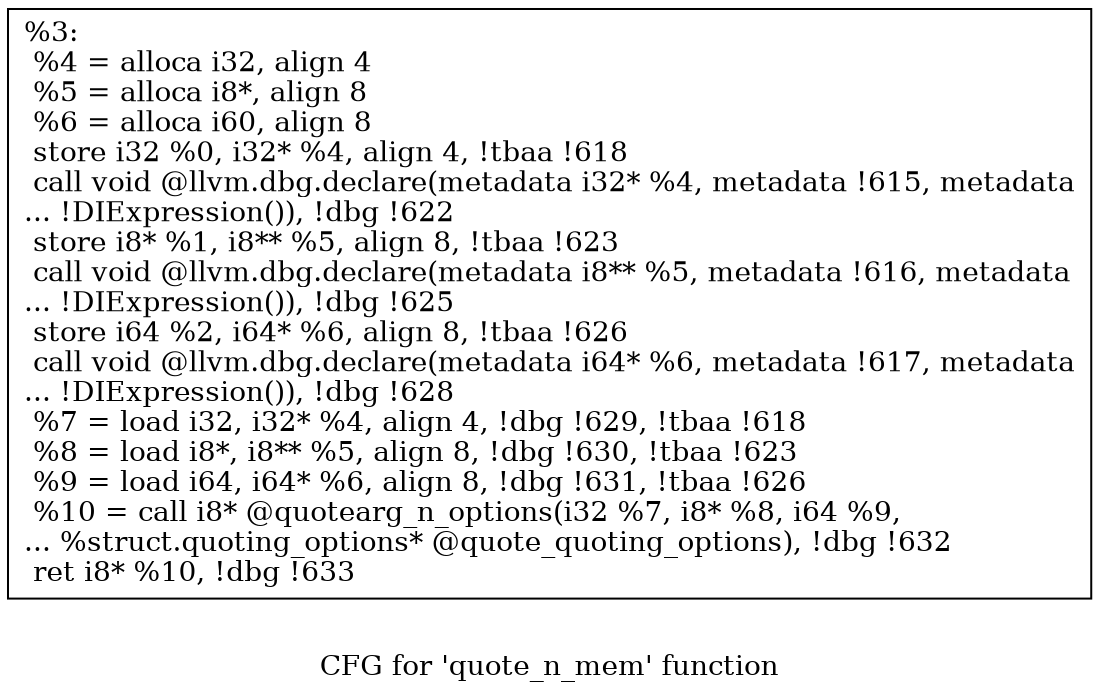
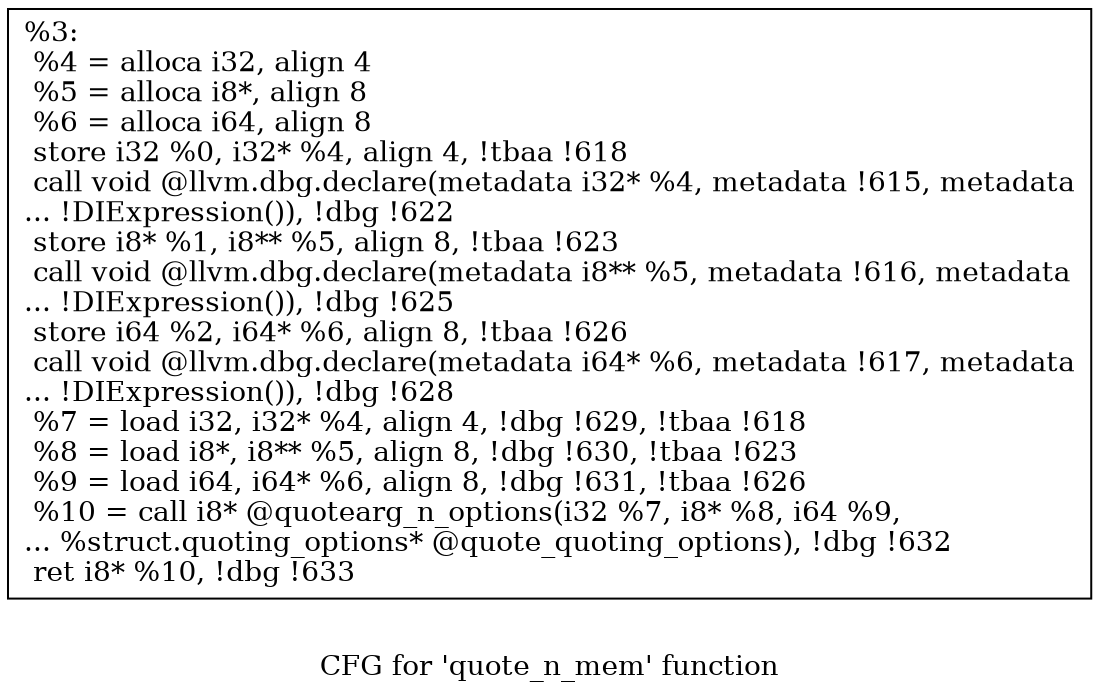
  digraph {
    label="CFG for 'quote_n_mem' function"
-   n1 [label="{%3:\l  %4 = alloca i32, align 4\l  %5 = alloca i8*, align 8\l  %6 = alloca i60, align 8\l  store i32 %0, i32* %4, align 4, !tbaa !618\l  call void @llvm.dbg.declare(metadata i32* %4, metadata !615, metadata\l... !DIExpression()), !dbg !622\l  store i8* %1, i8** %5, align 8, !tbaa !623\l  call void @llvm.dbg.declare(metadata i8** %5, metadata !616, metadata\l... !DIExpression()), !dbg !625\l  store i64 %2, i64* %6, align 8, !tbaa !626\l  call void @llvm.dbg.declare(metadata i64* %6, metadata !617, metadata\l... !DIExpression()), !dbg !628\l  %7 = load i32, i32* %4, align 4, !dbg !629, !tbaa !618\l  %8 = load i8*, i8** %5, align 8, !dbg !630, !tbaa !623\l  %9 = load i64, i64* %6, align 8, !dbg !631, !tbaa !626\l  %10 = call i8* @quotearg_n_options(i32 %7, i8* %8, i64 %9,\l... %struct.quoting_options* @quote_quoting_options), !dbg !632\l  ret i8* %10, !dbg !633\l}" shape=record]
+   n1 [label="{%3:\l  %4 = alloca i32, align 4\l  %5 = alloca i8*, align 8\l  %6 = alloca i64, align 8\l  store i32 %0, i32* %4, align 4, !tbaa !618\l  call void @llvm.dbg.declare(metadata i32* %4, metadata !615, metadata\l... !DIExpression()), !dbg !622\l  store i8* %1, i8** %5, align 8, !tbaa !623\l  call void @llvm.dbg.declare(metadata i8** %5, metadata !616, metadata\l... !DIExpression()), !dbg !625\l  store i64 %2, i64* %6, align 8, !tbaa !626\l  call void @llvm.dbg.declare(metadata i64* %6, metadata !617, metadata\l... !DIExpression()), !dbg !628\l  %7 = load i32, i32* %4, align 4, !dbg !629, !tbaa !618\l  %8 = load i8*, i8** %5, align 8, !dbg !630, !tbaa !623\l  %9 = load i64, i64* %6, align 8, !dbg !631, !tbaa !626\l  %10 = call i8* @quotearg_n_options(i32 %7, i8* %8, i64 %9,\l... %struct.quoting_options* @quote_quoting_options), !dbg !632\l  ret i8* %10, !dbg !633\l}" shape=record]
  }
